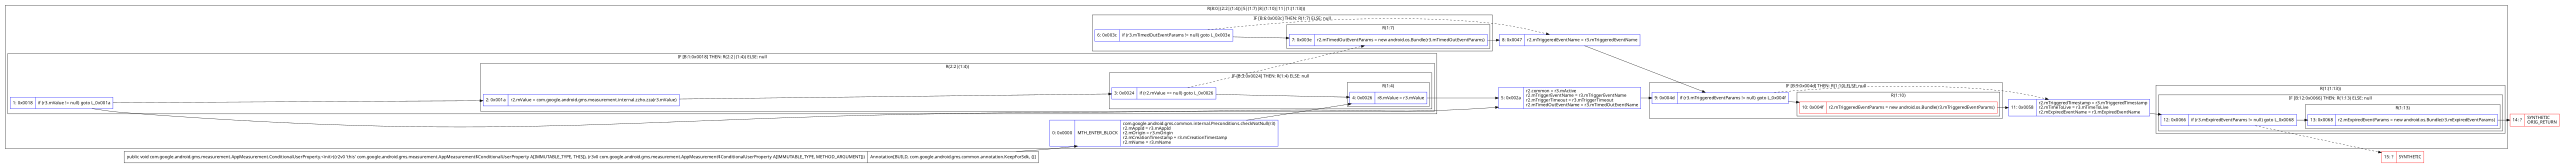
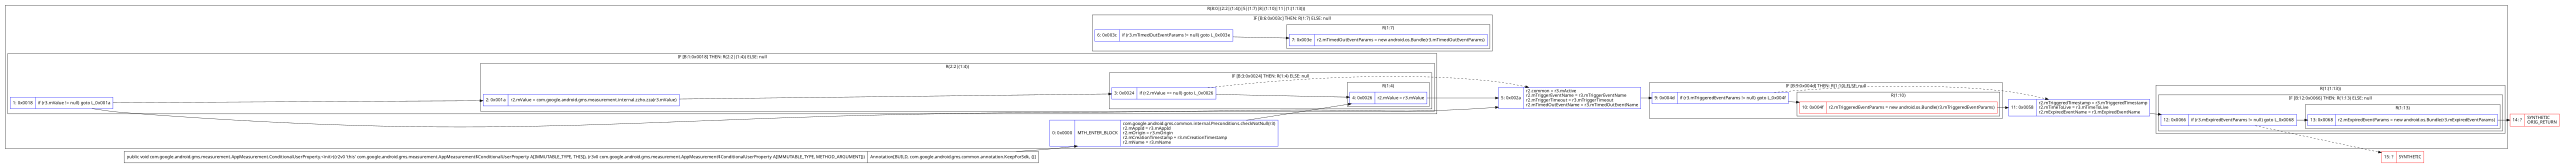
  digraph {
    fontname="Noto Sans"
    rankdir=LR
    node [color=blue fontname="Noto Sans" shape=record]
    edge [fontname="Noto Sans"]
-   n1 [label="{4\:\ 0x0026|r8.mValue = r3.mValue\l}"]
+   n1 [label="{4\:\ 0x0026|r2.mValue = r3.mValue\l}"]
    n2 [label="{3\:\ 0x0024|if (r2.mValue == null) goto L_0x0026\l}"]
    n3 [label="{2\:\ 0x001a|r2.mValue = com.google.android.gms.measurement.internal.zzho.zza(r3.mValue)\l}"]
    n4 [label="{1\:\ 0x0018|if (r3.mValue != null) goto L_0x001a\l}"]
    n5 [label="{7\:\ 0x003e|r2.mTimedOutEventParams = new android.os.Bundle(r3.mTimedOutEventParams)\l}"]
    n6 [label="{6\:\ 0x003c|if (r3.mTimedOutEventParams != null) goto L_0x003e\l}"]
    n7 [color=red label="{10\:\ 0x004f|r2.mTriggeredEventParams = new android.os.Bundle(r3.mTriggeredEventParams)\l}"]
    n8 [label="{9\:\ 0x004d|if (r3.mTriggeredEventParams != null) goto L_0x004f\l}"]
    n9 [label="{13\:\ 0x0068|r2.mExpiredEventParams = new android.os.Bundle(r3.mExpiredEventParams)\l}"]
    n10 [label="{12\:\ 0x0066|if (r3.mExpiredEventParams != null) goto L_0x0068\l}"]
    n11 [label="{0\:\ 0x0000|MTH_ENTER_BLOCK\l|com.google.android.gms.common.internal.Preconditions.checkNotNull(r3)\lr2.mAppId = r3.mAppId\lr2.mOrigin = r3.mOrigin\lr2.mCreationTimestamp = r3.mCreationTimestamp\lr2.mName = r3.mName\l}"]
    n12 [label="{5\:\ 0x002a|r2.common = r3.mActive\lr2.mTriggerEventName = r3.mTriggerEventName\lr2.mTriggerTimeout = r3.mTriggerTimeout\lr2.mTimedOutEventName = r3.mTimedOutEventName\l}"]
-   n13 [label="{8\:\ 0x0047|r2.mTriggeredEventName = r3.mTriggeredEventName\l}"]
    n14 [label="{11\:\ 0x0058|r2.mTriggeredTimestamp = r3.mTriggeredTimestamp\lr2.mTimeToLive = r3.mTimeToLive\lr2.mExpiredEventName = r3.mExpiredEventName\l}"]
    n15 [color=red label="{14\:\ ?|SYNTHETIC\lORIG_RETURN\l}"]
    n16 [color=red label="{15\:\ ?|SYNTHETIC\l}"]
    n17 [label="{public void com.google.android.gms.measurement.AppMeasurement.ConditionalUserProperty.\<init\>((r2v0 'this' com.google.android.gms.measurement.AppMeasurement$ConditionalUserProperty A[IMMUTABLE_TYPE, THIS]), (r3v0 com.google.android.gms.measurement.AppMeasurement$ConditionalUserProperty A[IMMUTABLE_TYPE, METHOD_ARGUMENT]))  | Annotation[BUILD, com.google.android.gms.common.annotation.KeepForSdk, \{\}]\l}" color=""]
    subgraph cluster_1 {
      label="R(8:0|(2:2|(1:4))|5|(1:7)|8|(1:10)|11|(1:(1:13)))"
      n11
      n12
-     n13
      n14
      subgraph cluster_2 {
        label="IF [B:1:0x0018] THEN: R(2:2|(1:4)) ELSE: null"
        n4
        subgraph cluster_3 {
          label="R(2:2|(1:4))"
          n3
          subgraph cluster_4 {
            label="IF [B:3:0x0024] THEN: R(1:4) ELSE: null"
            n2
            subgraph cluster_5 {
              label="R(1:4)"
              n1
            }
          }
        }
      }
      subgraph cluster_6 {
        label="IF [B:6:0x003c] THEN: R(1:7) ELSE: null"
        n6
        subgraph cluster_7 {
          label="R(1:7)"
          n5
        }
      }
      subgraph cluster_8 {
        label="IF [B:9:0x004d] THEN: R(1:10) ELSE: null"
        n8
        subgraph cluster_9 {
          label="R(1:10)"
          n7
        }
      }
      subgraph cluster_10 {
        label="R(1:(1:13))"
        subgraph cluster_11 {
          label="IF [B:12:0x0066] THEN: R(1:13) ELSE: null"
          n10
          subgraph cluster_12 {
            label="R(1:13)"
            n9
          }
        }
      }
    }
    n1 -> n12
    n2 -> n1
-   n2 -> n5 [style=dashed]
+   n2 -> n12 [style=dashed]
    n3 -> n2
    n4 -> n3
    n4 -> n12 [style=solid]
-   n5 -> n13
    n6 -> n5
-   n6 -> n13 [style=dashed]
    n7 -> n14
    n8 -> n7
    n8 -> n14 [style=dashed]
    n9 -> n15
    n10 -> n9
    n10 -> n16 [style=dashed]
    n11 -> n1
    n12 -> n8
-   n13 -> n8
    n14 -> n10
    n17 -> n11
  }
